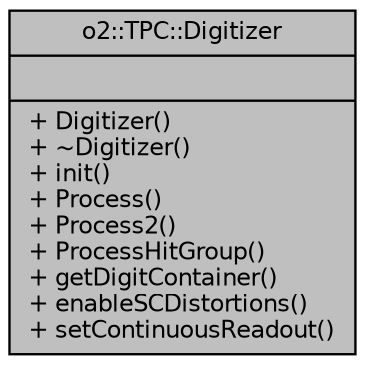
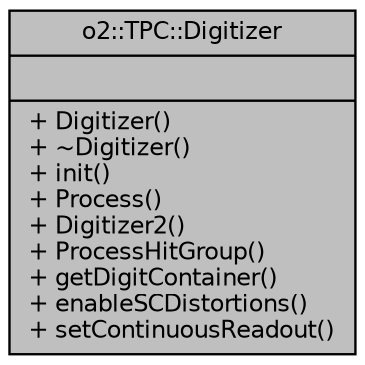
  digraph {
-   n1 [color=black fillcolor=grey75 fontcolor=black fontname=Helvetica fontsize=10 height=0.2 label="{o2::TPC::Digitizer\n||+ Digitizer()\l+ ~Digitizer()\l+ init()\l+ Process()\l+ Process2()\l+ ProcessHitGroup()\l+ getDigitContainer()\l+ enableSCDistortions()\l+ setContinuousReadout()\l}" shape=record style=filled width=0.4]
+   n1 [color=black fillcolor=grey75 fontcolor=black fontname=Helvetica fontsize=10 height=0.2 label="{o2::TPC::Digitizer\n||+ Digitizer()\l+ ~Digitizer()\l+ init()\l+ Process()\l+ Digitizer2()\l+ ProcessHitGroup()\l+ getDigitContainer()\l+ enableSCDistortions()\l+ setContinuousReadout()\l}" shape=record style=filled width=0.4]
  }
